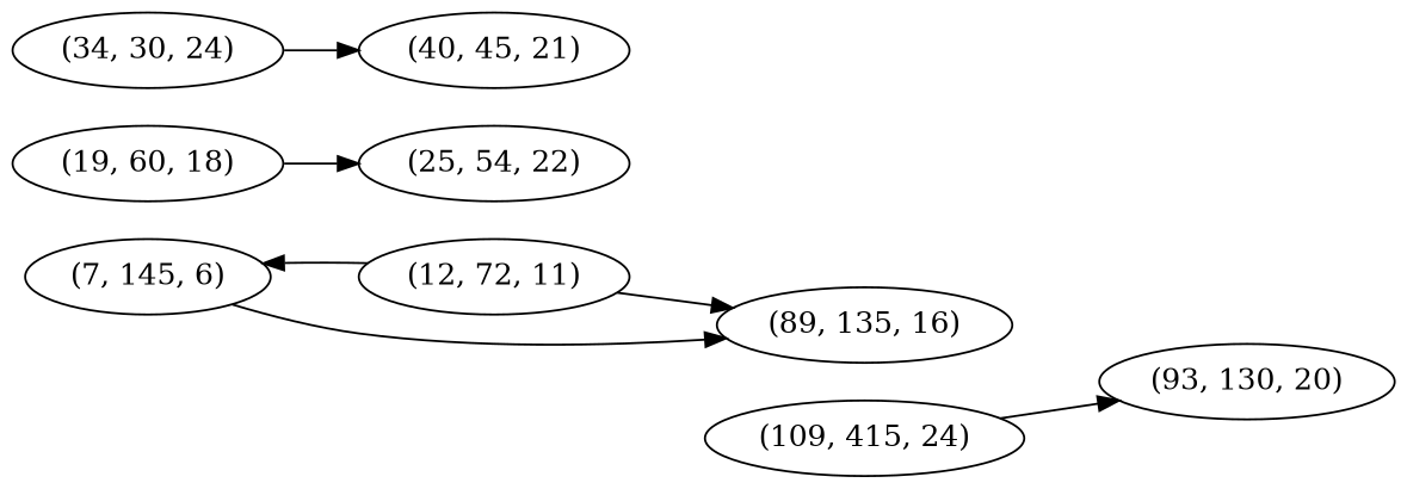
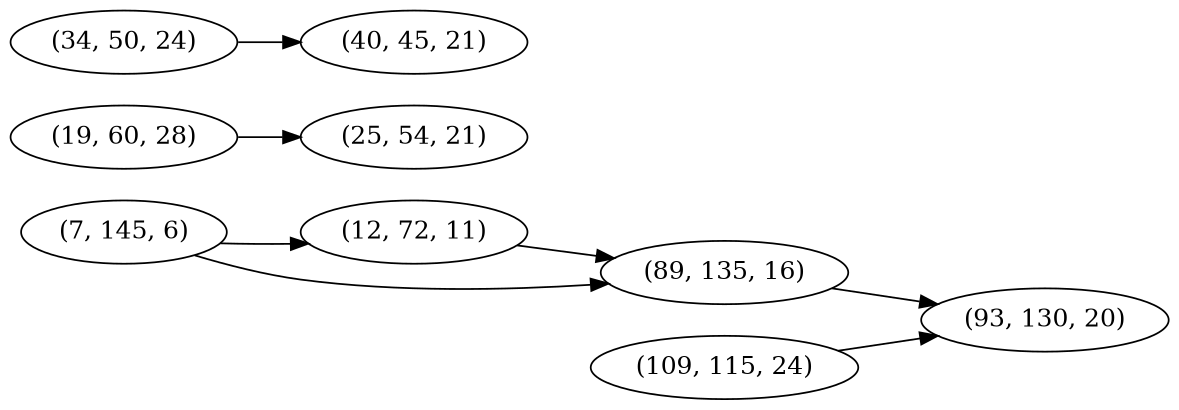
  digraph {
    rankdir=LR
    "(7, 145, 6)"
    "(12, 72, 11)"
    "(89, 135, 16)"
    "(93, 130, 20)"
-   "(19, 60, 18)"
-   "(25, 54, 22)"
+   "(19, 60, 18)" [label="(19, 60, 28)"]
+   "(25, 54, 22)" [label="(25, 54, 21)"]
    n7 [label="(40, 45, 21)"]
-   "(34, 50, 24)" [label="(34, 30, 24)"]
-   "(109, 115, 24)" [label="(109, 415, 24)"]
-   "(12, 72, 11)" -> "(7, 145, 6)"
+   "(34, 50, 24)"
+   "(109, 115, 24)"
+   "(7, 145, 6)" -> "(12, 72, 11)"
    "(7, 145, 6)" -> "(89, 135, 16)"
    "(12, 72, 11)" -> "(89, 135, 16)"
+   "(89, 135, 16)" -> "(93, 130, 20)"
    "(19, 60, 18)" -> "(25, 54, 22)"
    "(34, 50, 24)" -> n7
    "(109, 115, 24)" -> "(93, 130, 20)"
  }
